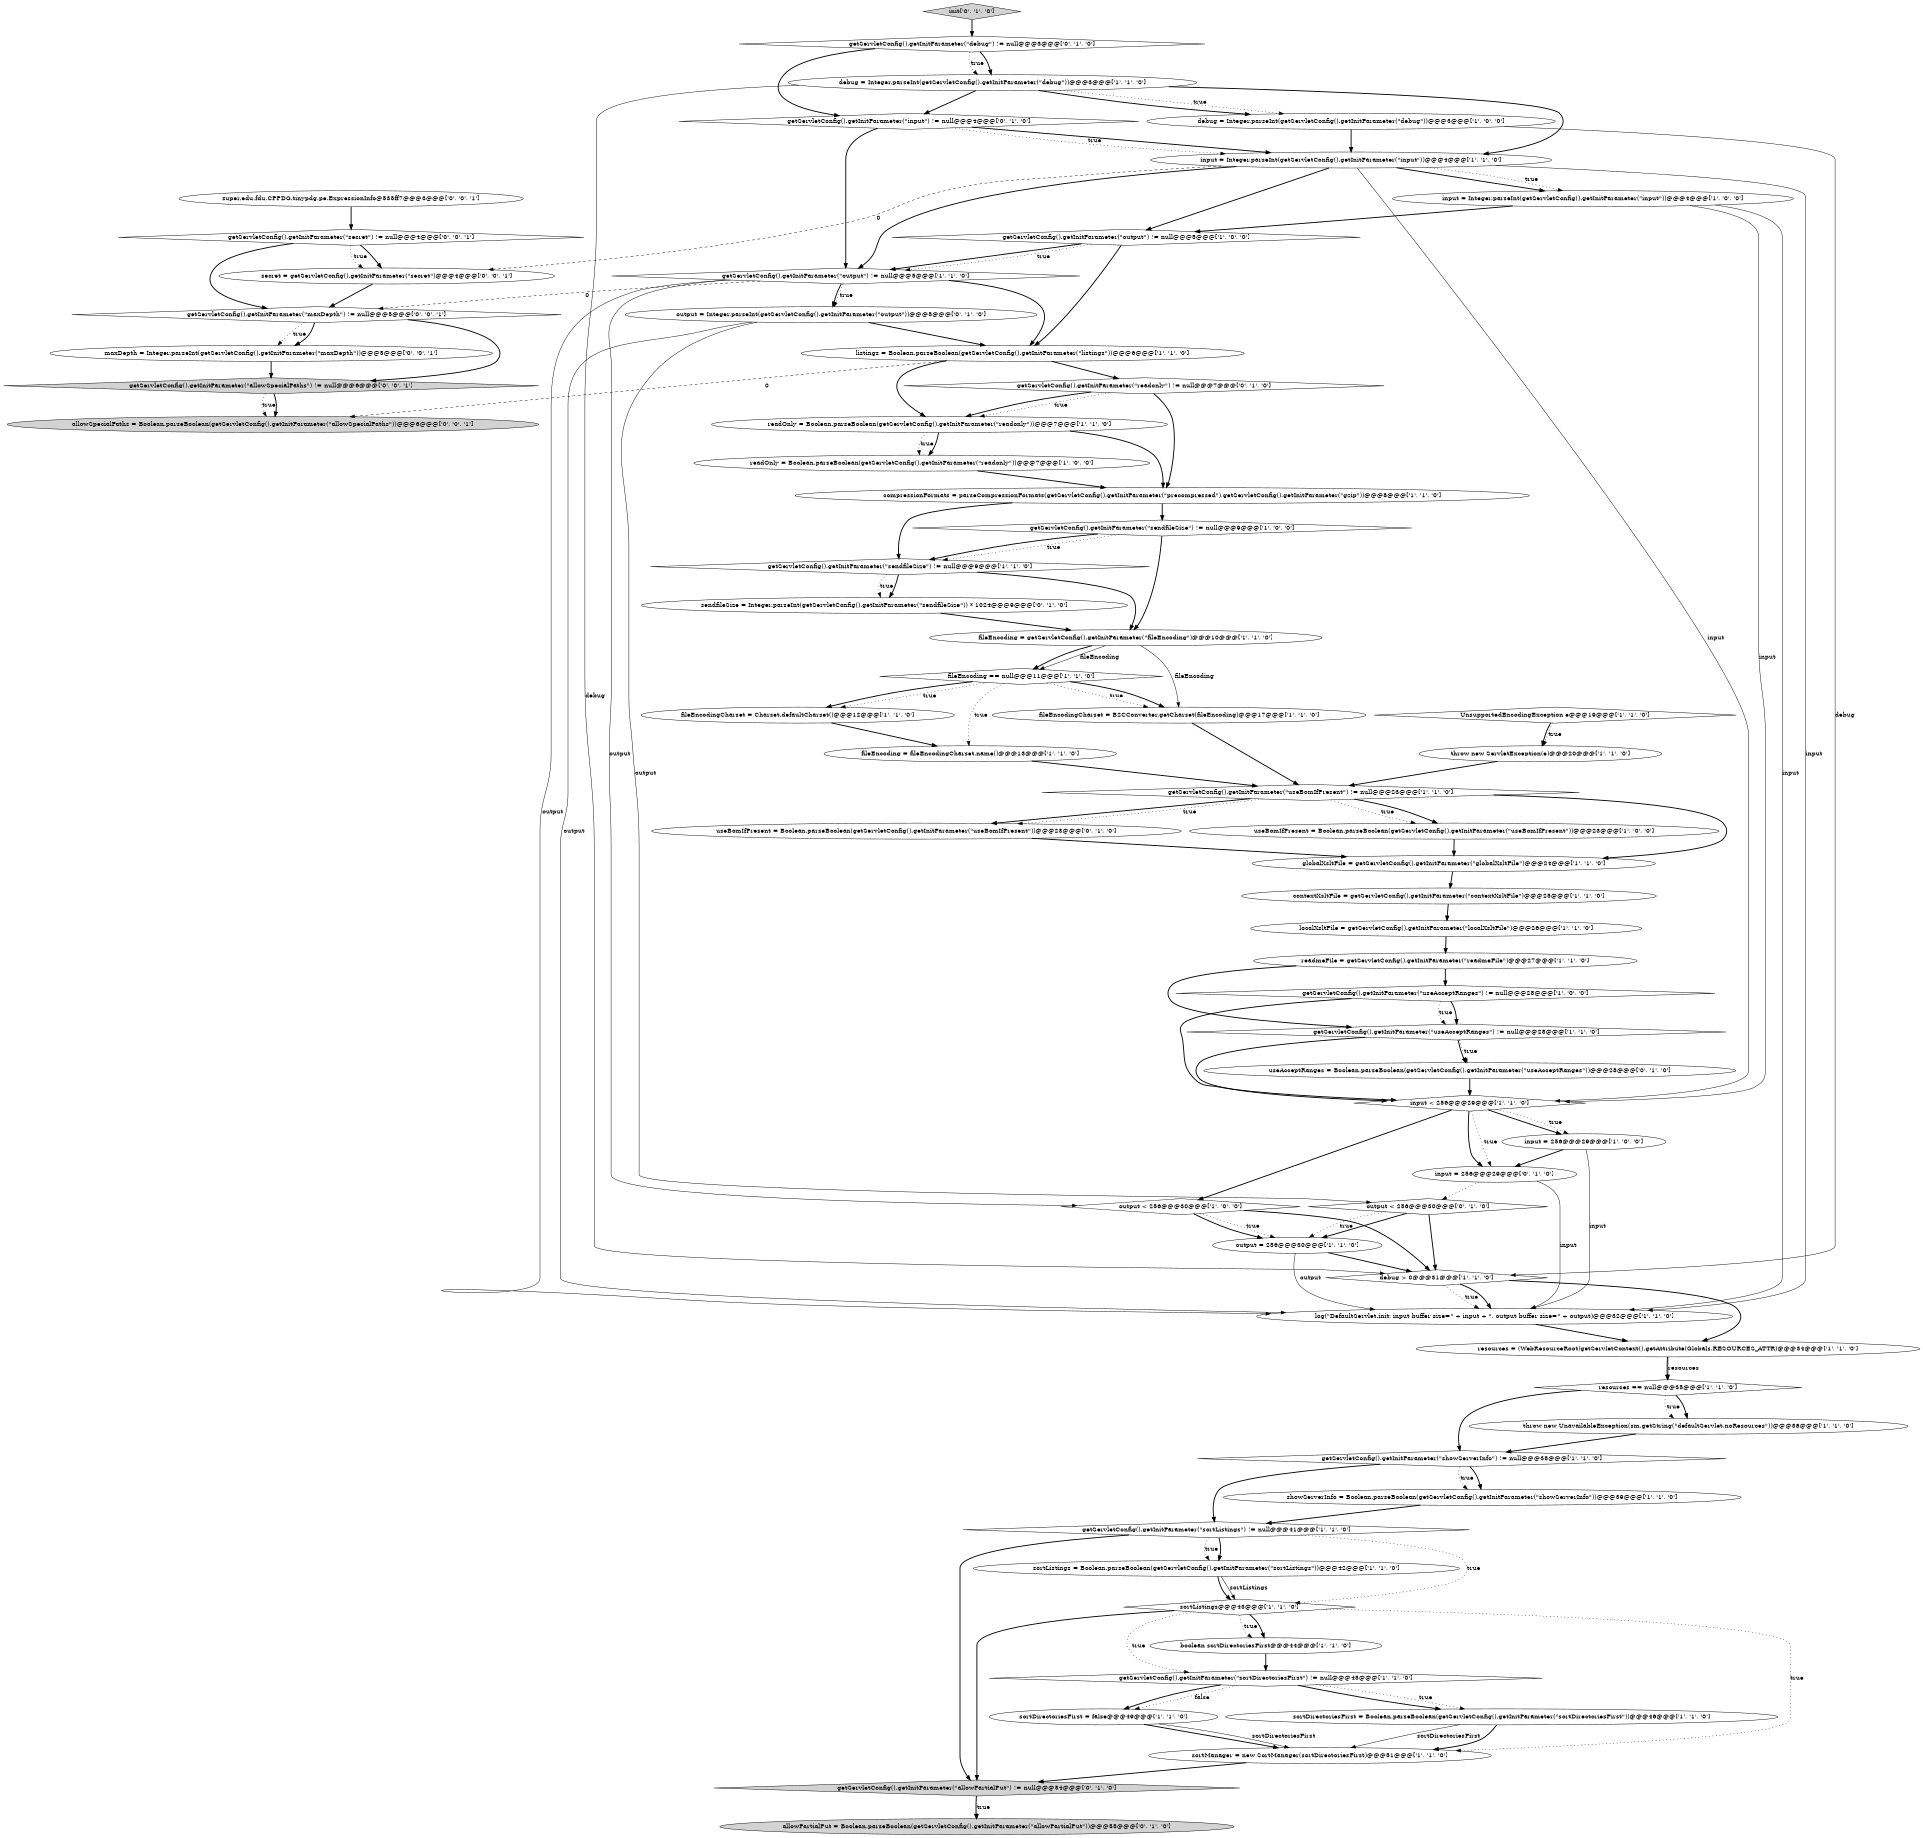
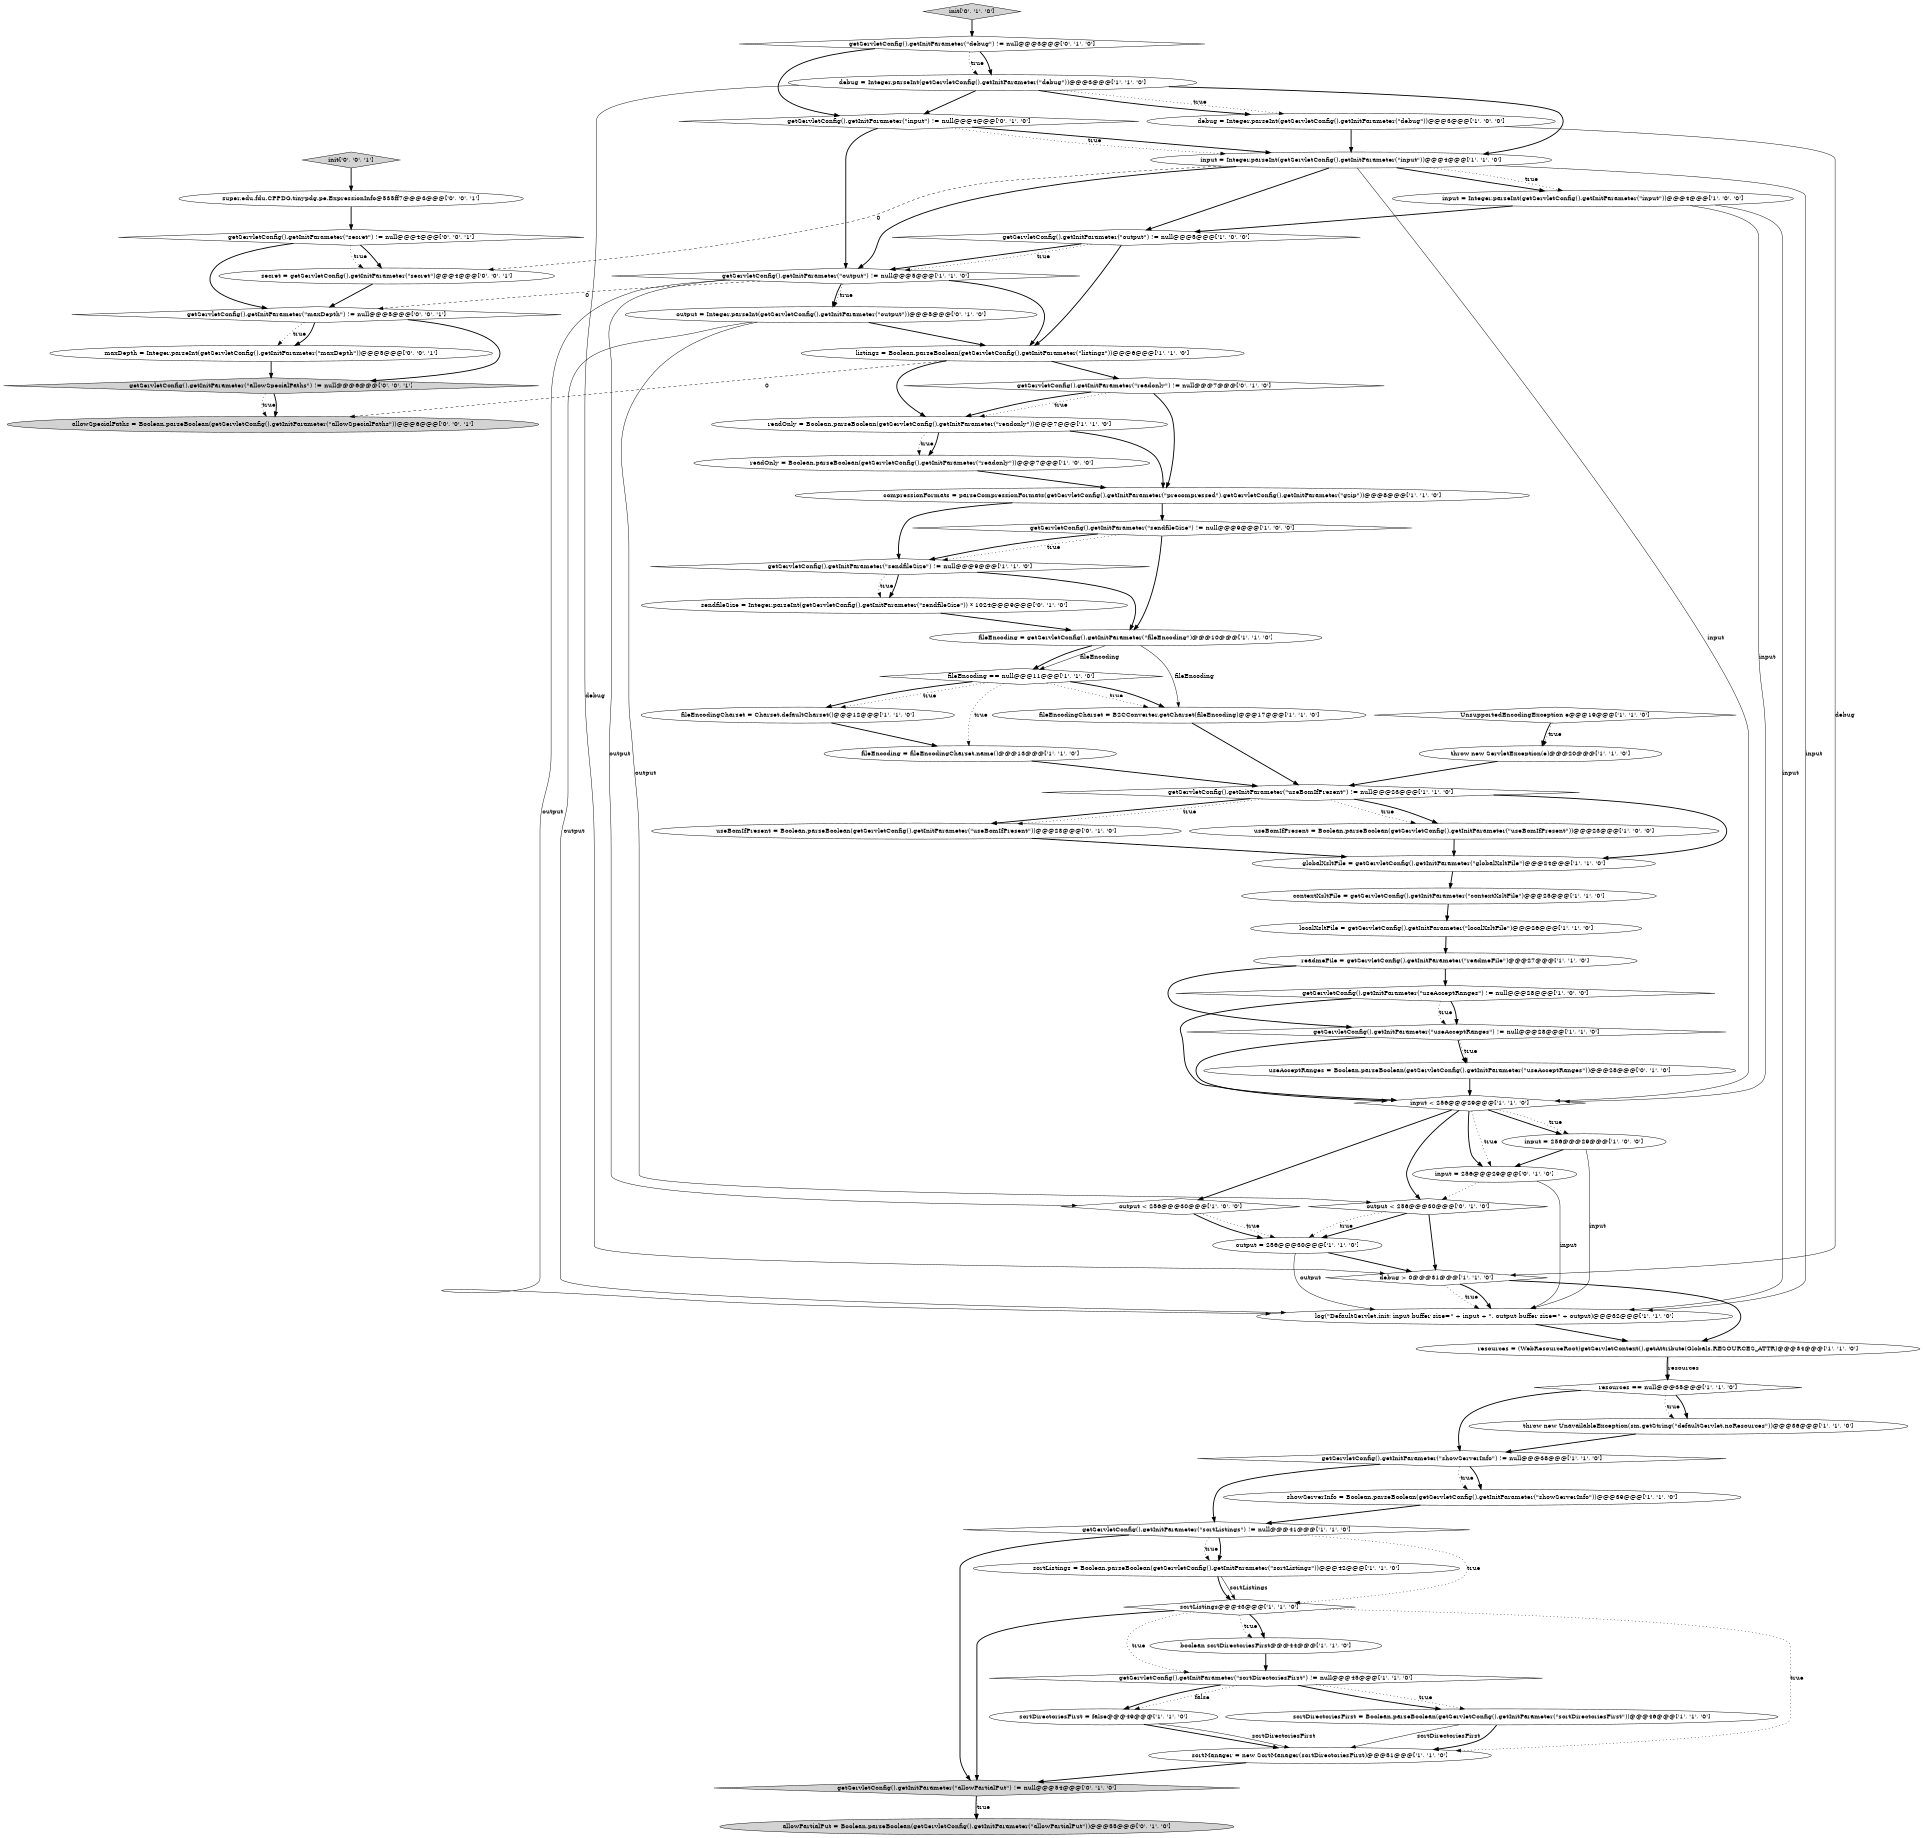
  digraph {
    node [fillcolor=white shape=ellipse style=filled]
    edge [style=bold]
    n1 [label="getServletConfig().getInitParameter(\"useBomIfPresent\") != null@@@23@@@['1', '1', '0']" shape=diamond]
    n2 [label="useBomIfPresent = Boolean.parseBoolean(getServletConfig().getInitParameter(\"useBomIfPresent\"))@@@23@@@['0', '1', '0']"]
    n3 [label="useBomIfPresent = Boolean.parseBoolean(getServletConfig().getInitParameter(\"useBomIfPresent\"))@@@23@@@['1', '0', '0']"]
    n4 [label="globalXsltFile = getServletConfig().getInitParameter(\"globalXsltFile\")@@@24@@@['1', '1', '0']"]
    n5 [label="contextXsltFile = getServletConfig().getInitParameter(\"contextXsltFile\")@@@25@@@['1', '1', '0']"]
    n6 [label="sortListings@@@43@@@['1', '1', '0']" shape=diamond]
    n7 [label="sortManager = new SortManager(sortDirectoriesFirst)@@@51@@@['1', '1', '0']"]
    n8 [label="boolean sortDirectoriesFirst@@@44@@@['1', '1', '0']"]
    n9 [fillcolor=lightgray label="getServletConfig().getInitParameter(\"allowPartialPut\") != null@@@54@@@['0', '1', '0']" shape=diamond]
    n10 [label="getServletConfig().getInitParameter(\"sortDirectoriesFirst\") != null@@@45@@@['1', '1', '0']" shape=diamond]
    n11 [fillcolor=lightgray label="allowPartialPut = Boolean.parseBoolean(getServletConfig().getInitParameter(\"allowPartialPut\"))@@@55@@@['0', '1', '0']"]
    n12 [label="sortDirectoriesFirst = false@@@49@@@['1', '1', '0']"]
    n13 [label="sortDirectoriesFirst = Boolean.parseBoolean(getServletConfig().getInitParameter(\"sortDirectoriesFirst\"))@@@46@@@['1', '1', '0']"]
    n14 [label="localXsltFile = getServletConfig().getInitParameter(\"localXsltFile\")@@@26@@@['1', '1', '0']"]
    n15 [label="readmeFile = getServletConfig().getInitParameter(\"readmeFile\")@@@27@@@['1', '1', '0']"]
    n16 [label="debug = Integer.parseInt(getServletConfig().getInitParameter(\"debug\"))@@@3@@@['1', '0', '0']"]
    n17 [label="debug > 0@@@31@@@['1', '1', '0']" shape=diamond]
    n18 [label="input = Integer.parseInt(getServletConfig().getInitParameter(\"input\"))@@@4@@@['1', '1', '0']"]
    n19 [label="log(\"DefaultServlet.init: input buffer size=\" + input + \", output buffer size=\" + output)@@@32@@@['1', '1', '0']"]
    n20 [label="resources = (WebResourceRoot)getServletContext().getAttribute(Globals.RESOURCES_ATTR)@@@34@@@['1', '1', '0']"]
    n21 [label="input < 256@@@29@@@['1', '1', '0']" shape=diamond]
    n22 [label="input = Integer.parseInt(getServletConfig().getInitParameter(\"input\"))@@@4@@@['1', '0', '0']"]
    n23 [label="getServletConfig().getInitParameter(\"output\") != null@@@5@@@['1', '0', '0']" shape=diamond]
    n24 [label="secret = getServletConfig().getInitParameter(\"secret\")@@@4@@@['0', '0', '1']"]
    n25 [label="getServletConfig().getInitParameter(\"output\") != null@@@5@@@['1', '1', '0']" shape=diamond]
    n26 [label="readOnly = Boolean.parseBoolean(getServletConfig().getInitParameter(\"readonly\"))@@@7@@@['1', '0', '0']"]
    n27 [label="compressionFormats = parseCompressionFormats(getServletConfig().getInitParameter(\"precompressed\"),getServletConfig().getInitParameter(\"gzip\"))@@@8@@@['1', '1', '0']"]
    n28 [label="getServletConfig().getInitParameter(\"sendfileSize\") != null@@@9@@@['1', '1', '0']" shape=diamond]
    n29 [label="getServletConfig().getInitParameter(\"sendfileSize\") != null@@@9@@@['1', '0', '0']" shape=diamond]
    n30 [label="debug = Integer.parseInt(getServletConfig().getInitParameter(\"debug\"))@@@3@@@['1', '1', '0']"]
    n31 [label="getServletConfig().getInitParameter(\"input\") != null@@@4@@@['0', '1', '0']" shape=diamond]
    n32 [label="super.edu.fdu.CPPDG.tinypdg.pe.ExpressionInfo@535ff7@@@3@@@['0', '0', '1']"]
    n33 [label="getServletConfig().getInitParameter(\"secret\") != null@@@4@@@['0', '0', '1']" shape=diamond]
    n34 [label="getServletConfig().getInitParameter(\"maxDepth\") != null@@@5@@@['0', '0', '1']" shape=diamond]
    n35 [label="readOnly = Boolean.parseBoolean(getServletConfig().getInitParameter(\"readonly\"))@@@7@@@['1', '1', '0']"]
    n36 [label="fileEncodingCharset = B2CConverter.getCharset(fileEncoding)@@@17@@@['1', '1', '0']"]
    n37 [label="getServletConfig().getInitParameter(\"useAcceptRanges\") != null@@@28@@@['1', '0', '0']" shape=diamond]
    n38 [label="getServletConfig().getInitParameter(\"useAcceptRanges\") != null@@@28@@@['1', '1', '0']" shape=diamond]
    n39 [label="useAcceptRanges = Boolean.parseBoolean(getServletConfig().getInitParameter(\"useAcceptRanges\"))@@@28@@@['0', '1', '0']"]
    n40 [label="output < 256@@@30@@@['1', '0', '0']" shape=diamond]
    n41 [label="input = 256@@@29@@@['1', '0', '0']"]
    n42 [label="input = 256@@@29@@@['0', '1', '0']"]
    n43 [label="output < 256@@@30@@@['0', '1', '0']" shape=diamond]
    n44 [label="output = 256@@@30@@@['1', '1', '0']"]
    n45 [label="listings = Boolean.parseBoolean(getServletConfig().getInitParameter(\"listings\"))@@@6@@@['1', '1', '0']"]
    n46 [label="getServletConfig().getInitParameter(\"readonly\") != null@@@7@@@['0', '1', '0']" shape=diamond]
    n47 [fillcolor=lightgray label="allowSpecialPaths = Boolean.parseBoolean(getServletConfig().getInitParameter(\"allowSpecialPaths\"))@@@6@@@['0', '0', '1']"]
    n48 [label="resources == null@@@35@@@['1', '1', '0']" shape=diamond]
    n49 [label="fileEncoding = fileEncodingCharset.name()@@@13@@@['1', '1', '0']"]
    n50 [label="maxDepth = Integer.parseInt(getServletConfig().getInitParameter(\"maxDepth\"))@@@5@@@['0', '0', '1']"]
    n51 [fillcolor=lightgray label="getServletConfig().getInitParameter(\"allowSpecialPaths\") != null@@@6@@@['0', '0', '1']" shape=diamond]
+   n52 [fillcolor=lightgray label="init['0', '0', '1']" shape=diamond]
    n53 [label="sendfileSize = Integer.parseInt(getServletConfig().getInitParameter(\"sendfileSize\")) * 1024@@@9@@@['0', '1', '0']"]
    n54 [label="fileEncoding = getServletConfig().getInitParameter(\"fileEncoding\")@@@10@@@['1', '1', '0']"]
    n55 [label="fileEncoding == null@@@11@@@['1', '1', '0']" shape=diamond]
    n56 [label="getServletConfig().getInitParameter(\"sortListings\") != null@@@41@@@['1', '1', '0']" shape=diamond]
    n57 [label="sortListings = Boolean.parseBoolean(getServletConfig().getInitParameter(\"sortListings\"))@@@42@@@['1', '1', '0']"]
    n58 [label="fileEncodingCharset = Charset.defaultCharset()@@@12@@@['1', '1', '0']"]
    n59 [label="UnsupportedEncodingException e@@@19@@@['1', '1', '0']" shape=diamond]
    n60 [label="throw new ServletException(e)@@@20@@@['1', '1', '0']"]
    n61 [label="output = Integer.parseInt(getServletConfig().getInitParameter(\"output\"))@@@5@@@['0', '1', '0']"]
    n62 [label="getServletConfig().getInitParameter(\"showServerInfo\") != null@@@38@@@['1', '1', '0']" shape=diamond]
    n63 [label="throw new UnavailableException(sm.getString(\"defaultServlet.noResources\"))@@@36@@@['1', '1', '0']"]
    n64 [label="showServerInfo = Boolean.parseBoolean(getServletConfig().getInitParameter(\"showServerInfo\"))@@@39@@@['1', '1', '0']"]
    n65 [label="getServletConfig().getInitParameter(\"debug\") != null@@@3@@@['0', '1', '0']" shape=diamond]
    n66 [fillcolor=lightgray label="init['0', '1', '0']" shape=diamond]
    n1 -> n2
    n1 -> n2 [label=true style=dotted]
    n1 -> n3
    n1 -> n3 [label=true style=dotted]
    n1 -> n4
    n2 -> n4
    n3 -> n4
    n4 -> n5
    n5 -> n14
    n6 -> n7 [label=true style=dotted]
    n6 -> n8 [label=true style=dotted]
    n6 -> n8
    n6 -> n9
    n6 -> n10 [label=true style=dotted]
    n7 -> n9
    n8 -> n10
    n9 -> n11
    n9 -> n11 [label=true style=dotted]
    n10 -> n12 [label=false style=dotted]
    n10 -> n12
    n10 -> n13 [label=true style=dotted]
    n10 -> n13
    n12 -> n7
    n12 -> n7 [label=sortDirectoriesFirst style=solid]
    n13 -> n7 [label=sortDirectoriesFirst style=solid]
    n13 -> n7
    n14 -> n15
    n15 -> n37
    n15 -> n38
    n16 -> n17 [label=debug style=solid]
    n16 -> n18
    n17 -> n19 [label=true style=dotted]
    n17 -> n19
    n17 -> n20
    n18 -> n19 [label=input style=solid]
    n18 -> n21 [label=input style=solid]
    n18 -> n22 [label=true style=dotted]
    n18 -> n22
    n18 -> n23
    n18 -> n24 [label=0 style=dashed]
    n18 -> n25
    n19 -> n20
    n20 -> n48
    n20 -> n48 [label=resources style=solid]
    n21 -> n40
    n21 -> n41
    n21 -> n41 [label=true style=dotted]
    n21 -> n42
    n21 -> n42 [label=true style=dotted]
+   n21 -> n43
    n22 -> n19 [label=input style=solid]
    n22 -> n21 [label=input style=solid]
    n22 -> n23
    n23 -> n25
    n23 -> n25 [label=true style=dotted]
    n23 -> n45
    n24 -> n34
    n25 -> n19 [label=output style=solid]
    n25 -> n34 [label=0 style=dashed]
    n25 -> n40 [label=output style=solid]
    n25 -> n45
    n25 -> n61 [label=true style=dotted]
    n25 -> n61
    n26 -> n27
    n27 -> n28
    n27 -> n29
    n28 -> n53 [label=true style=dotted]
    n28 -> n53
    n28 -> n54
    n29 -> n28 [label=true style=dotted]
    n29 -> n28
    n29 -> n54
    n30 -> n16 [label=true style=dotted]
    n30 -> n16
    n30 -> n17 [label=debug style=solid]
    n30 -> n18
    n30 -> n31
    n31 -> n18
    n31 -> n18 [label=true style=dotted]
    n31 -> n25
    n32 -> n33
    n33 -> n24
    n33 -> n24 [label=true style=dotted]
    n33 -> n34
    n34 -> n50 [label=true style=dotted]
    n34 -> n50
    n34 -> n51
    n35 -> n26 [label=true style=dotted]
    n35 -> n26
    n35 -> n27
    n36 -> n1
    n37 -> n21
    n37 -> n38
    n37 -> n38 [label=true style=dotted]
    n38 -> n21
    n38 -> n39
    n38 -> n39 [label=true style=dotted]
    n39 -> n21
-   n40 -> n17
    n40 -> n44 [label=true style=dotted]
    n40 -> n44
    n41 -> n19 [label=input style=solid]
    n41 -> n42
    n42 -> n19 [label=input style=solid]
    n42 -> n43 [style=dotted]
    n43 -> n17
    n43 -> n44
    n43 -> n44 [label=true style=dotted]
    n44 -> n17
    n44 -> n19 [label=output style=solid]
    n45 -> n35
    n45 -> n46
    n45 -> n47 [label=0 style=dashed]
    n46 -> n27
    n46 -> n35 [label=true style=dotted]
    n46 -> n35
    n48 -> n62
    n48 -> n63
    n48 -> n63 [label=true style=dotted]
    n49 -> n1
    n50 -> n51
    n51 -> n47 [label=true style=dotted]
    n51 -> n47
+   n52 -> n32
    n53 -> n54
    n54 -> n36 [label=fileEncoding style=solid]
    n54 -> n55 [label=fileEncoding style=solid]
    n54 -> n55
    n55 -> n36 [label=true style=dotted]
    n55 -> n36
    n55 -> n49 [label=true style=dotted]
    n55 -> n58 [label=true style=dotted]
    n55 -> n58
    n56 -> n6 [label=true style=dotted]
    n56 -> n9
    n56 -> n57
    n56 -> n57 [label=true style=dotted]
    n57 -> n6
    n57 -> n6 [label=sortListings style=solid]
    n58 -> n49
    n59 -> n60
    n59 -> n60 [label=true style=dotted]
    n60 -> n1
    n61 -> n19 [label=output style=solid]
    n61 -> n43 [label=output style=solid]
    n61 -> n45
    n62 -> n56
    n62 -> n64
    n62 -> n64 [label=true style=dotted]
    n63 -> n62
    n64 -> n56
    n65 -> n30
    n65 -> n30 [label=true style=dotted]
    n65 -> n31
    n66 -> n65
  }
